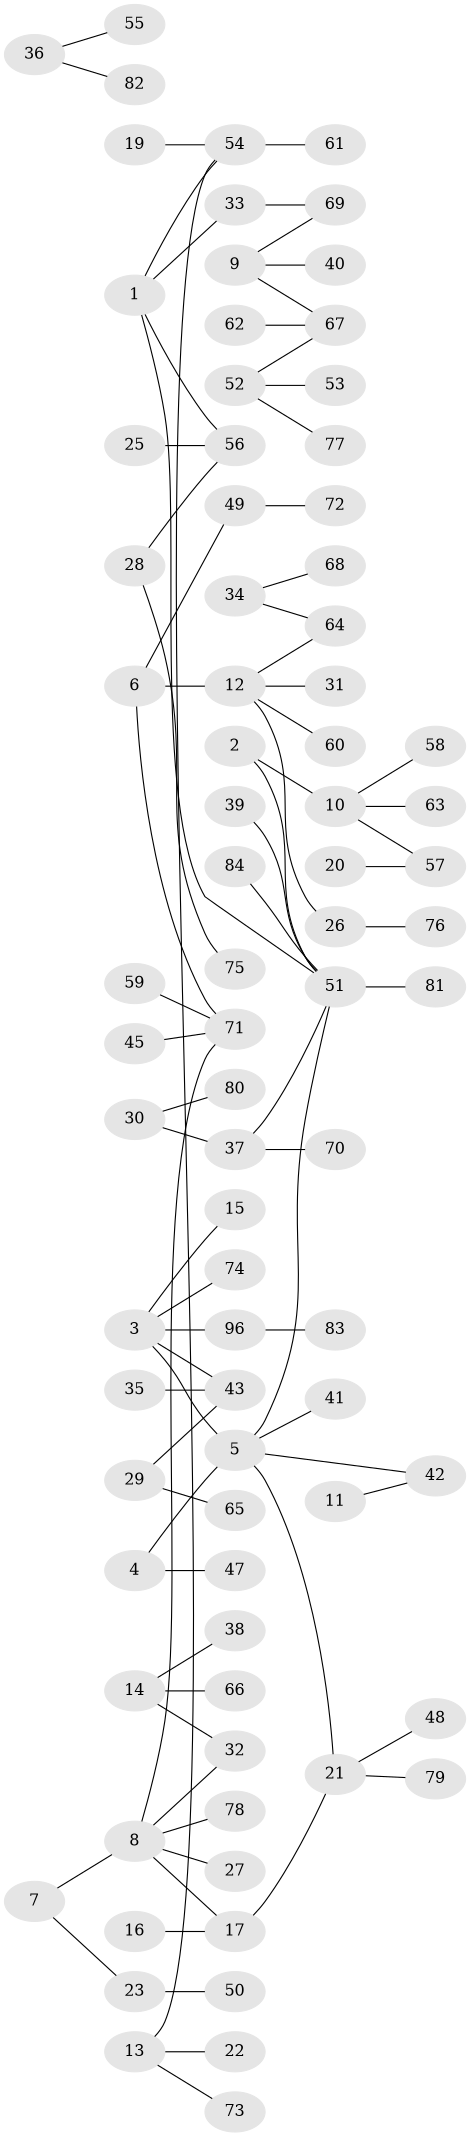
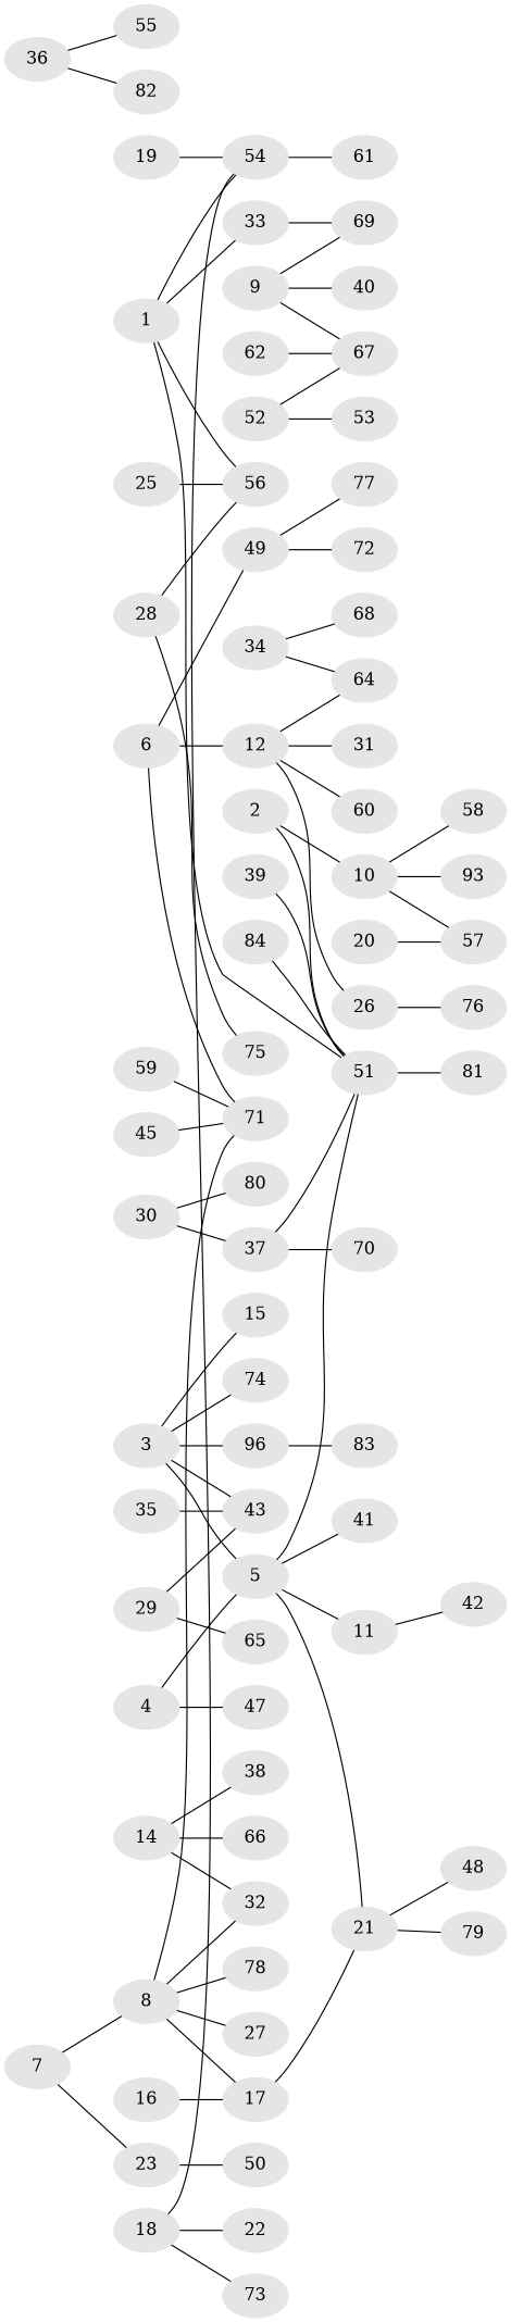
  graph {
    rankdir=LR
    node [color=gray90 style=filled]
    edge [weight=1.0]
    1
    33
    51
    54
    56
    69
    81
    61
    2
    10
    57
    58
-   63
+   63 [label=93]
    3
    5
    15
    43
    n18 [label=96]
    74
    11
    21
    41
    83
    4
    47
    42
    48
    79
    6
    12
    49
    71
    26
    31
    60
    64
    72
    7
    8
    23
    17
    27
    32
    78
    50
    9
    40
    67
    76
-   13
+   13 [label=18]
    22
    73
    14
    38
    66
    36
    55
    82
    16
    19
    20
    39
    25
    28
    75
    29
    65
    30
    37
    80
    70
    34
    68
    35
    n75 [label=84]
    45
    52
    53
    77
    59
    62
    1 -- 33
    1 -- 51
    1 -- 54
    1 -- 56
    33 -- 69
    51 -- 81
    54 -- 61
    2 -- 51
    2 -- 10
    10 -- 57
    10 -- 58
    10 -- 63
    3 -- 5
    3 -- 15
    3 -- 43
    3 -- n18
    3 -- 74
    5 -- 51
-   5 -- 42
+   5 -- 11
    5 -- 21
    5 -- 41
    n18 -- 83
    11 -- 42
    21 -- 48
    21 -- 79
    4 -- 5
    4 -- 47
    6 -- 12
    6 -- 49
    6 -- 71
    12 -- 26
    12 -- 31
    12 -- 60
    12 -- 64
    49 -- 72
    26 -- 76
    7 -- 8
    7 -- 23
    8 -- 71
    8 -- 17
    8 -- 27
    8 -- 32
    8 -- 78
    23 -- 50
    17 -- 21
    9 -- 69
    9 -- 40
    9 -- 67
    13 -- 54
    13 -- 22
    13 -- 73
    14 -- 32
    14 -- 38
    14 -- 66
    36 -- 55
    36 -- 82
    16 -- 17
    19 -- 54
    20 -- 57
    39 -- 51
    25 -- 56
    28 -- 56
    28 -- 75
    29 -- 43
    29 -- 65
    30 -- 37
    30 -- 80
    37 -- 51
    37 -- 70
    34 -- 64
    34 -- 68
    35 -- 43
    n75 -- 51
    45 -- 71
    52 -- 67
    52 -- 53
-   52 -- 77
+   49 -- 77
    59 -- 71
    62 -- 67
  }
